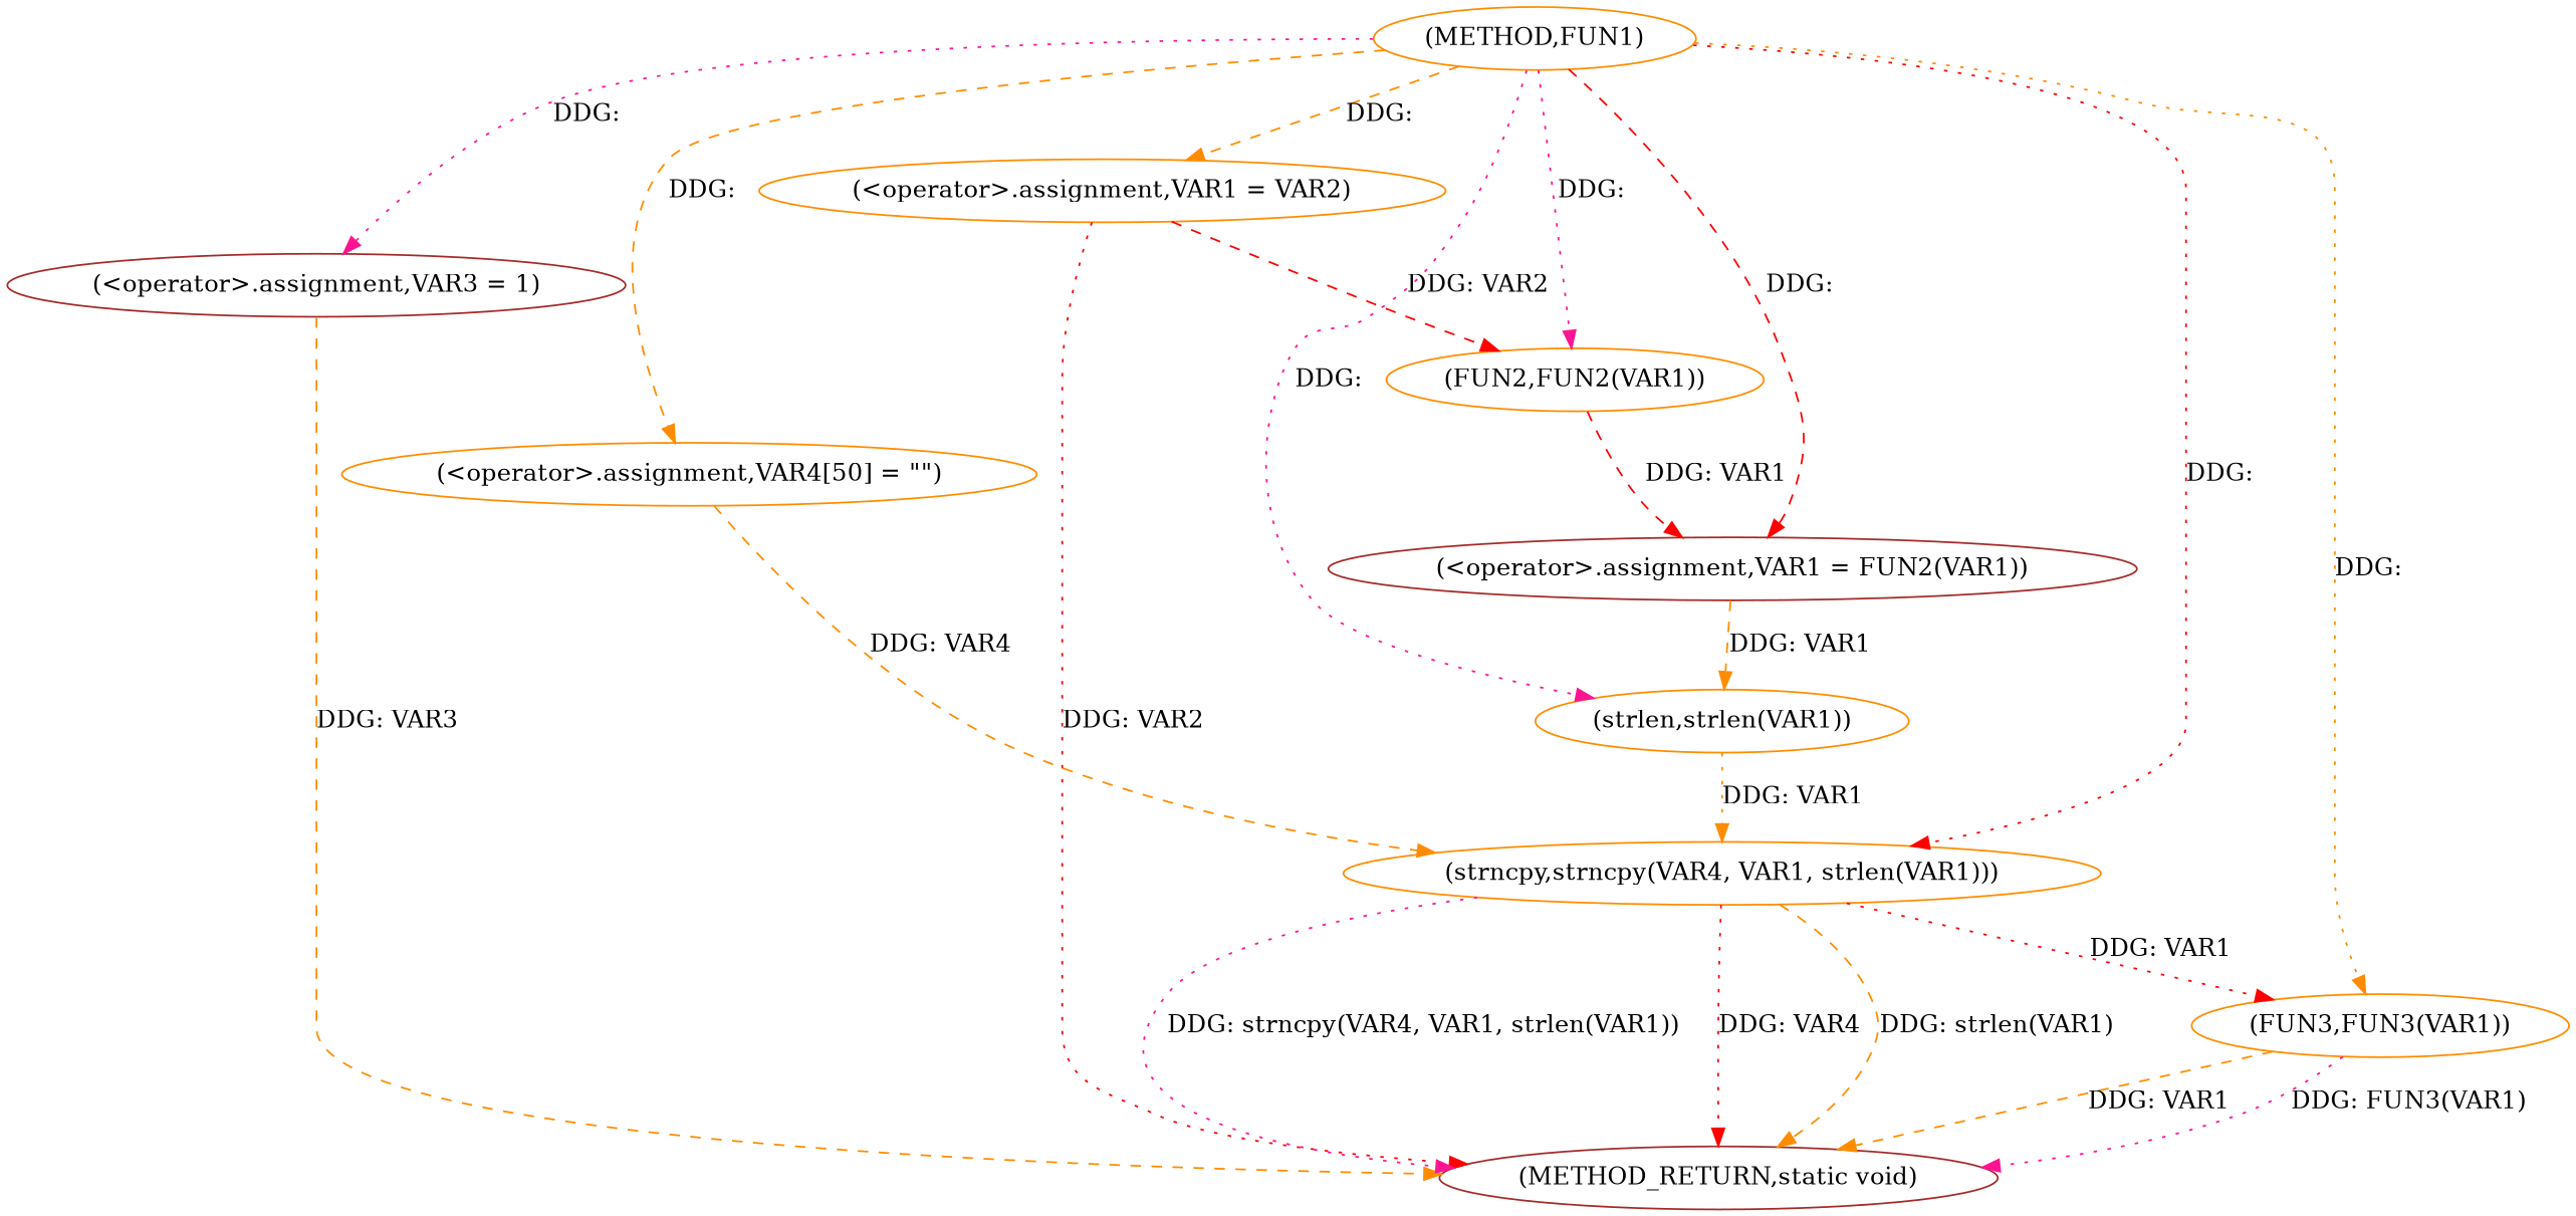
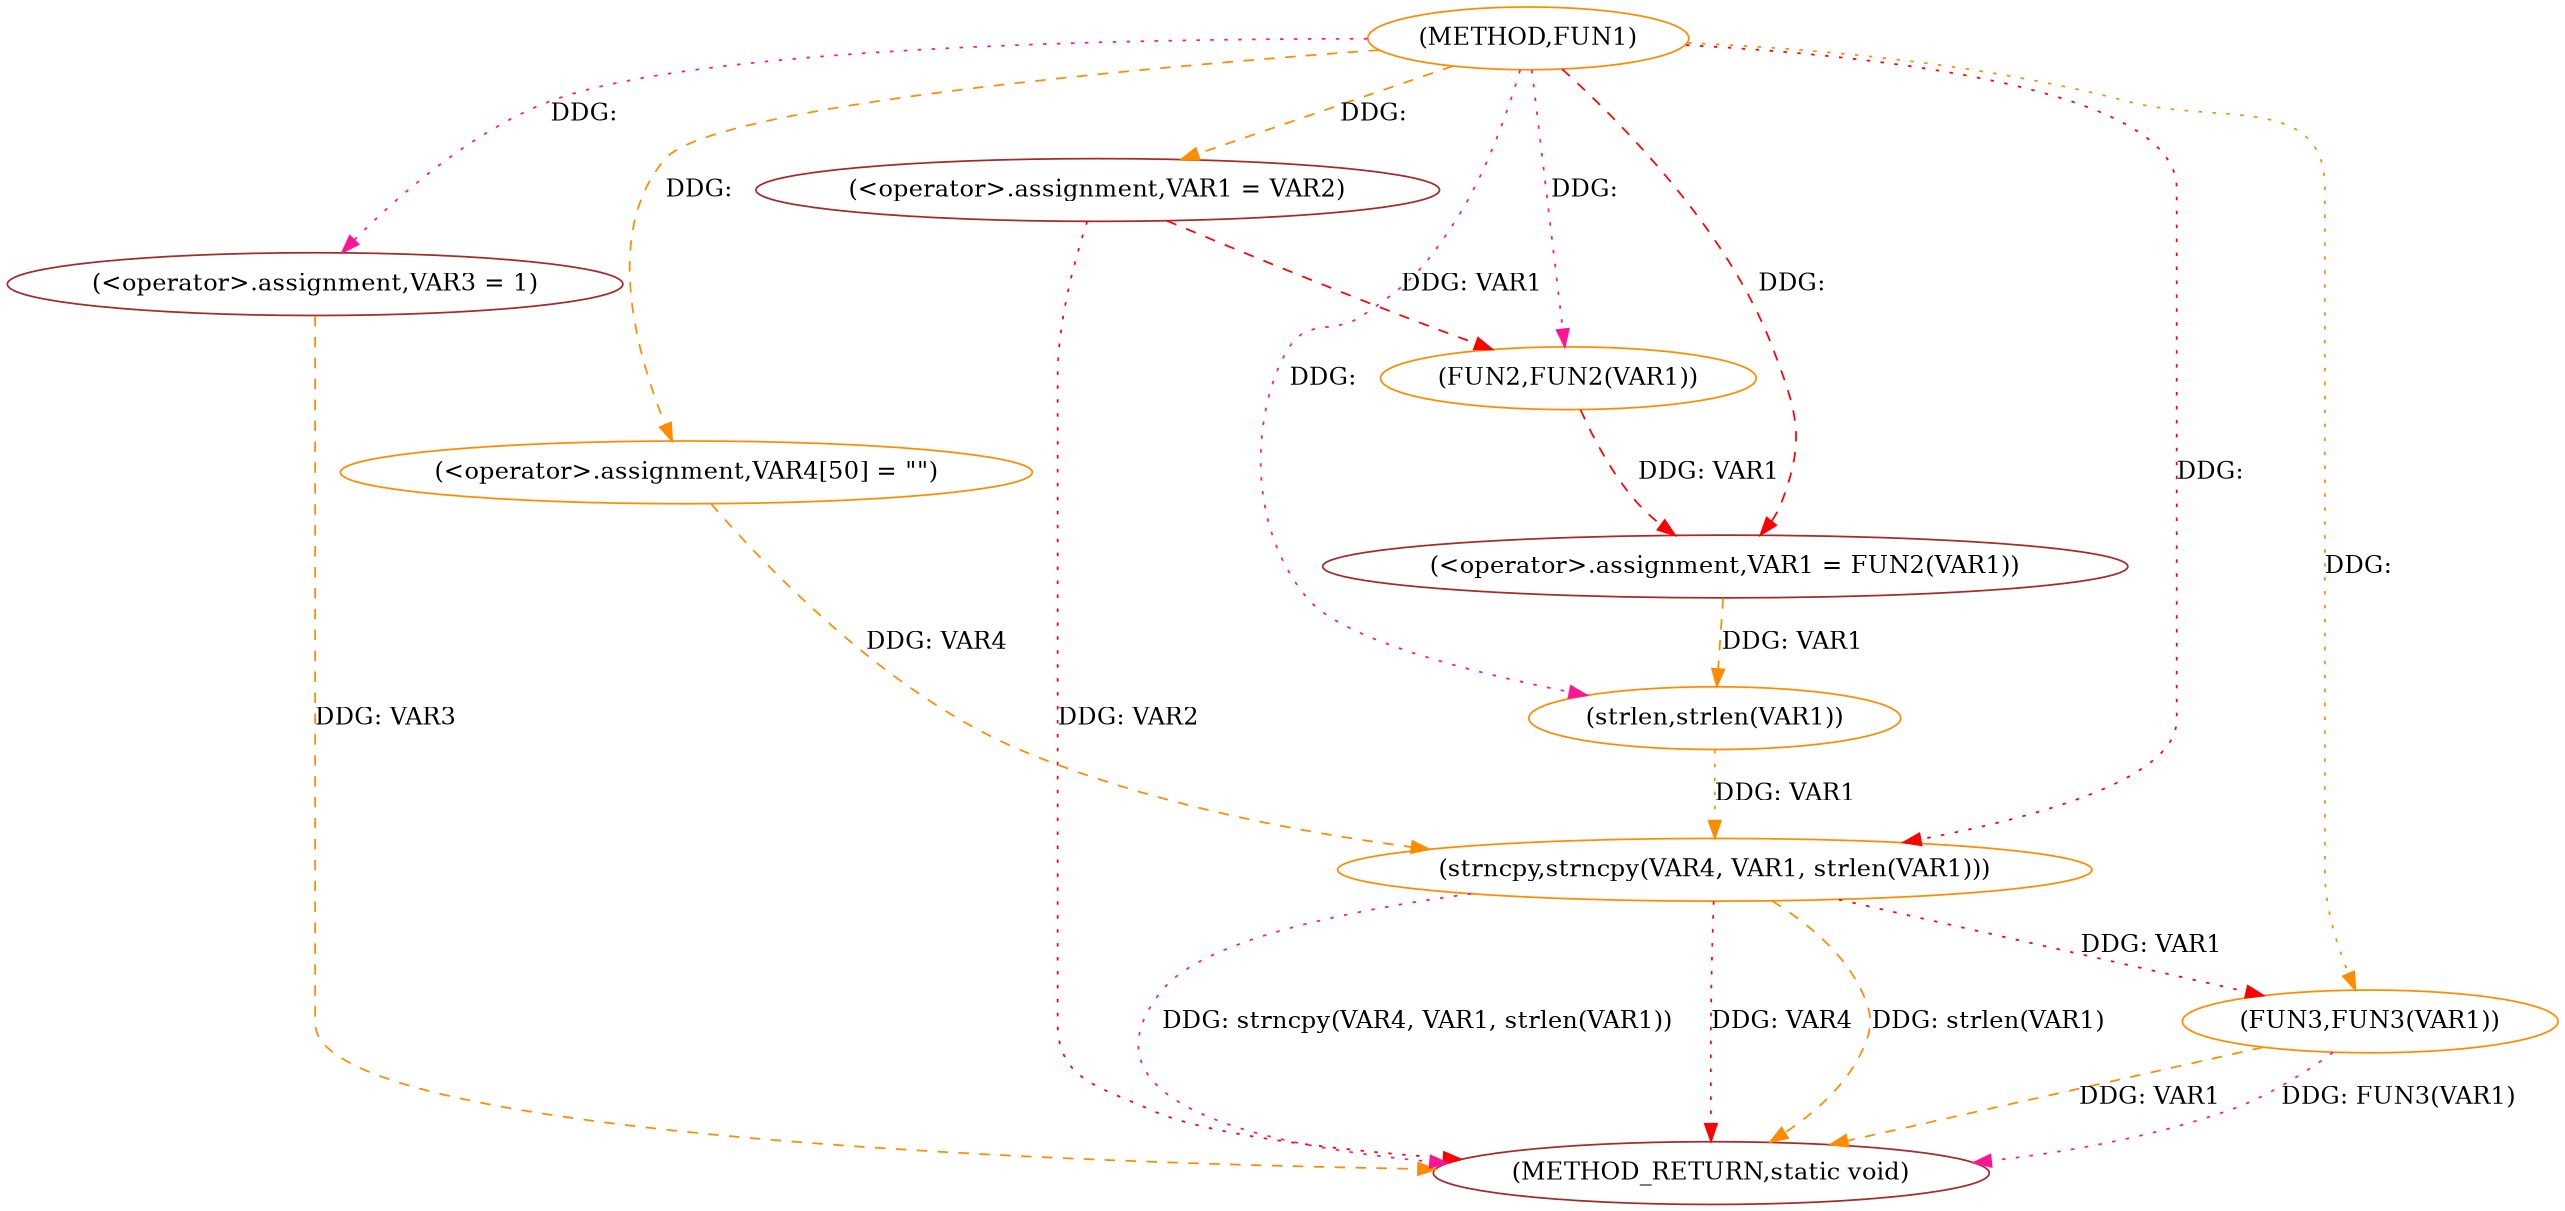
  digraph {
    node [color=darkorange]
    edge [color=darkorange style=dotted]
    n1 [label="(METHOD,FUN1)"]
-   n2 [label="(<operator>.assignment,VAR1 = VAR2)"]
+   n2 [color=brown label="(<operator>.assignment,VAR1 = VAR2)"]
    n3 [color=brown label="(<operator>.assignment,VAR3 = 1)"]
    n4 [color=brown label="(<operator>.assignment,VAR1 = FUN2(VAR1))"]
    n5 [label="(FUN2,FUN2(VAR1))"]
    n6 [label="(<operator>.assignment,VAR4[50] = \"\")"]
    n7 [label="(strncpy,strncpy(VAR4, VAR1, strlen(VAR1)))"]
    n8 [label="(strlen,strlen(VAR1))"]
    n9 [label="(FUN3,FUN3(VAR1))"]
    n10 [color=brown label="(METHOD_RETURN,static void)"]
    n1 -> n2 [label="DDG: " style=dashed]
    n1 -> n3 [color=deeppink label="DDG: "]
    n1 -> n4 [color=red label="DDG: " style=dashed]
    n1 -> n5 [color=deeppink label="DDG: "]
    n1 -> n6 [label="DDG: " style=dashed]
    n1 -> n7 [color=red label="DDG: "]
    n1 -> n8 [color=deeppink label="DDG: "]
    n1 -> n9 [label="DDG: "]
-   n2 -> n5 [color=red label="DDG: VAR2" style=dashed]
+   n2 -> n5 [color=red label="DDG: VAR1" style=dashed]
    n2 -> n10 [color=red label="DDG: VAR2"]
    n3 -> n10 [label="DDG: VAR3" style=dashed]
    n4 -> n8 [label="DDG: VAR1" style=dashed]
    n5 -> n4 [color=red label="DDG: VAR1" style=dashed]
    n6 -> n7 [label="DDG: VAR4" style=dashed]
    n7 -> n9 [color=red label="DDG: VAR1"]
    n7 -> n10 [label="DDG: strlen(VAR1)" style=dashed]
    n7 -> n10 [color=deeppink label="DDG: strncpy(VAR4, VAR1, strlen(VAR1))"]
    n7 -> n10 [color=red label="DDG: VAR4"]
    n8 -> n7 [label="DDG: VAR1"]
    n9 -> n10 [label="DDG: VAR1" style=dashed]
    n9 -> n10 [color=deeppink label="DDG: FUN3(VAR1)"]
  }
